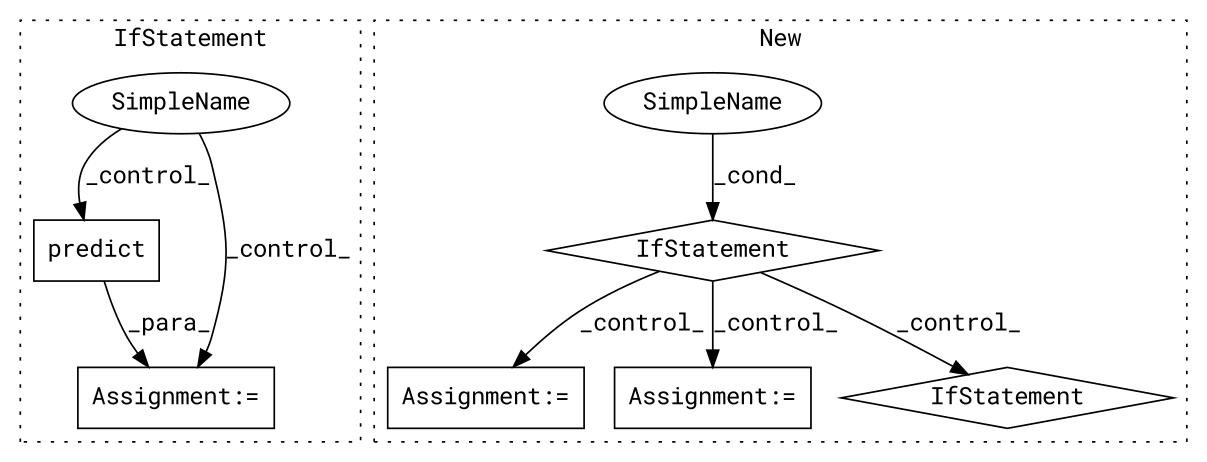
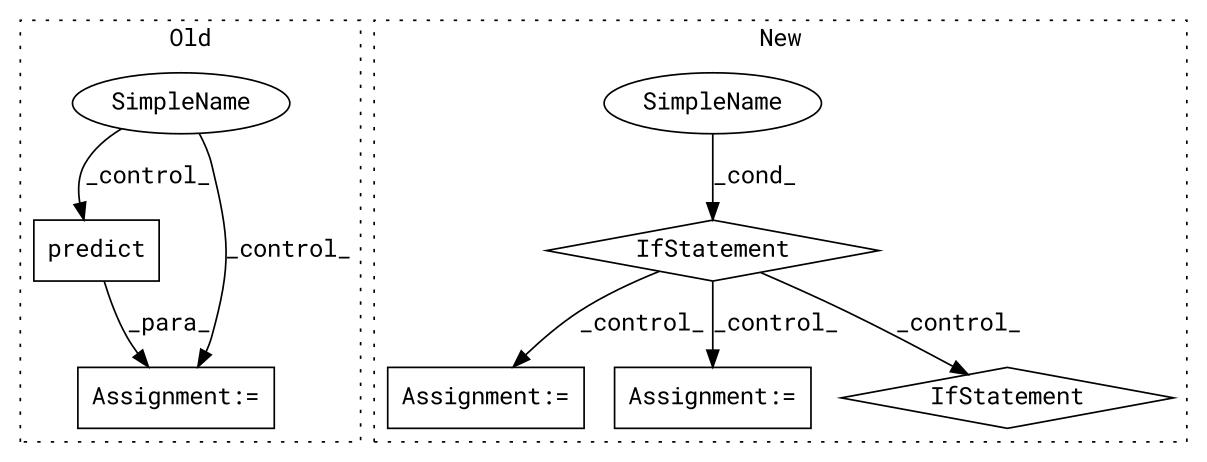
  digraph {
    fontname="Roboto Mono"
    node [a=7 l=1 shape=box fontname="Roboto Mono"]
    edge [fontname="Roboto Mono"]
    n1 [a=32 l="8,1" label=predict s="2219,2241"]
    n2 [label="Assignment:=" s=2208]
    n3 [a=42 label=SimpleName shape=ellipse l=""]
    n4 [a=25 l="4,2" label=IfStatement s="3360,3377" shape=diamond]
    n5 [label="Assignment:=" s=3597]
    n6 [a=42 l=13 label=SimpleName s=3364 shape=ellipse]
    n7 [label="Assignment:=" s=3398]
    n8 [a=25 l=39 label=IfStatement s=3522 shape=diamond]
    subgraph cluster_1 {
-     label=IfStatement
+     label=Old
      style=dotted
      n1
      n2
      n3
    }
    subgraph cluster_2 {
      label=New
      style=dotted
      n4
      n5
      n6
      n7
      n8
    }
    n1 -> n2 [label=_para_]
    n3 -> n1 [label=_control_]
    n3 -> n2 [label=_control_]
    n4 -> n5 [label=_control_]
    n4 -> n7 [label=_control_]
    n4 -> n8 [label=_control_]
    n6 -> n4 [label=_cond_]
  }
